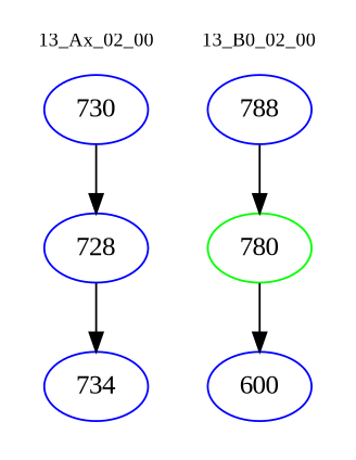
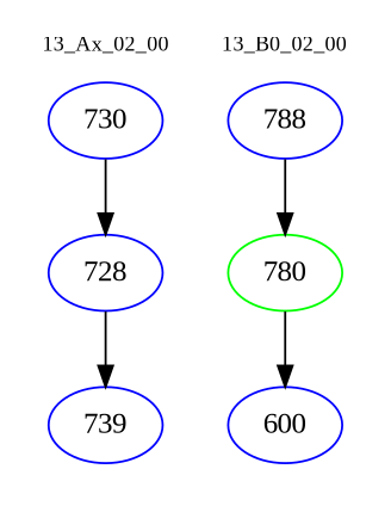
  digraph {
    fontname="Liberation Serif"
    node [color=blue fontname="Liberation Serif"]
    edge [color=black fontname="Liberation Serif"]
    n1 [label=730]
    n2 [label=728]
-   n3 [label=734]
+   n3 [label=739]
    n4 [label=788]
    n5 [color=green label=780]
    n6 [label=600]
    subgraph cluster_1 {
      color=white
      fontsize=10
      label="13_Ax_02_00"
      n1
      n2
      n3
    }
    subgraph cluster_2 {
      color=white
      fontsize=10
      label="13_B0_02_00"
      n4
      n5
      n6
    }
    n1 -> n2
    n2 -> n3
    n4 -> n5
    n5 -> n6
  }
